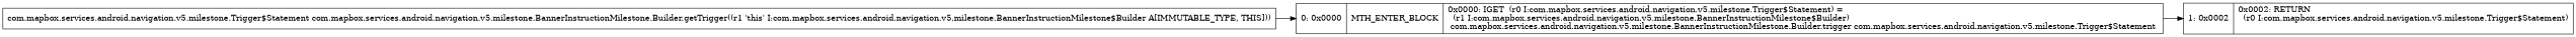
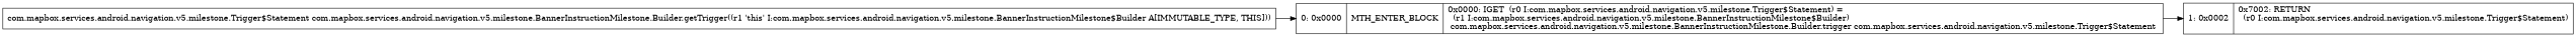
  digraph {
    rankdir=LR
    node [shape=record]
    n1 [label="{0\:\ 0x0000|MTH_ENTER_BLOCK\l|0x0000: IGET  (r0 I:com.mapbox.services.android.navigation.v5.milestone.Trigger$Statement) = \l  (r1 I:com.mapbox.services.android.navigation.v5.milestone.BannerInstructionMilestone$Builder)\l com.mapbox.services.android.navigation.v5.milestone.BannerInstructionMilestone.Builder.trigger com.mapbox.services.android.navigation.v5.milestone.Trigger$Statement \l}"]
-   n2 [label="{1\:\ 0x0002|0x0002: RETURN  \l  (r0 I:com.mapbox.services.android.navigation.v5.milestone.Trigger$Statement)\l \l}"]
+   n2 [label="{1\:\ 0x0002|0x7002: RETURN  \l  (r0 I:com.mapbox.services.android.navigation.v5.milestone.Trigger$Statement)\l \l}"]
    n3 [label="{com.mapbox.services.android.navigation.v5.milestone.Trigger$Statement com.mapbox.services.android.navigation.v5.milestone.BannerInstructionMilestone.Builder.getTrigger((r1 'this' I:com.mapbox.services.android.navigation.v5.milestone.BannerInstructionMilestone$Builder A[IMMUTABLE_TYPE, THIS])) }"]
    n1 -> n2
    n3 -> n1
  }
